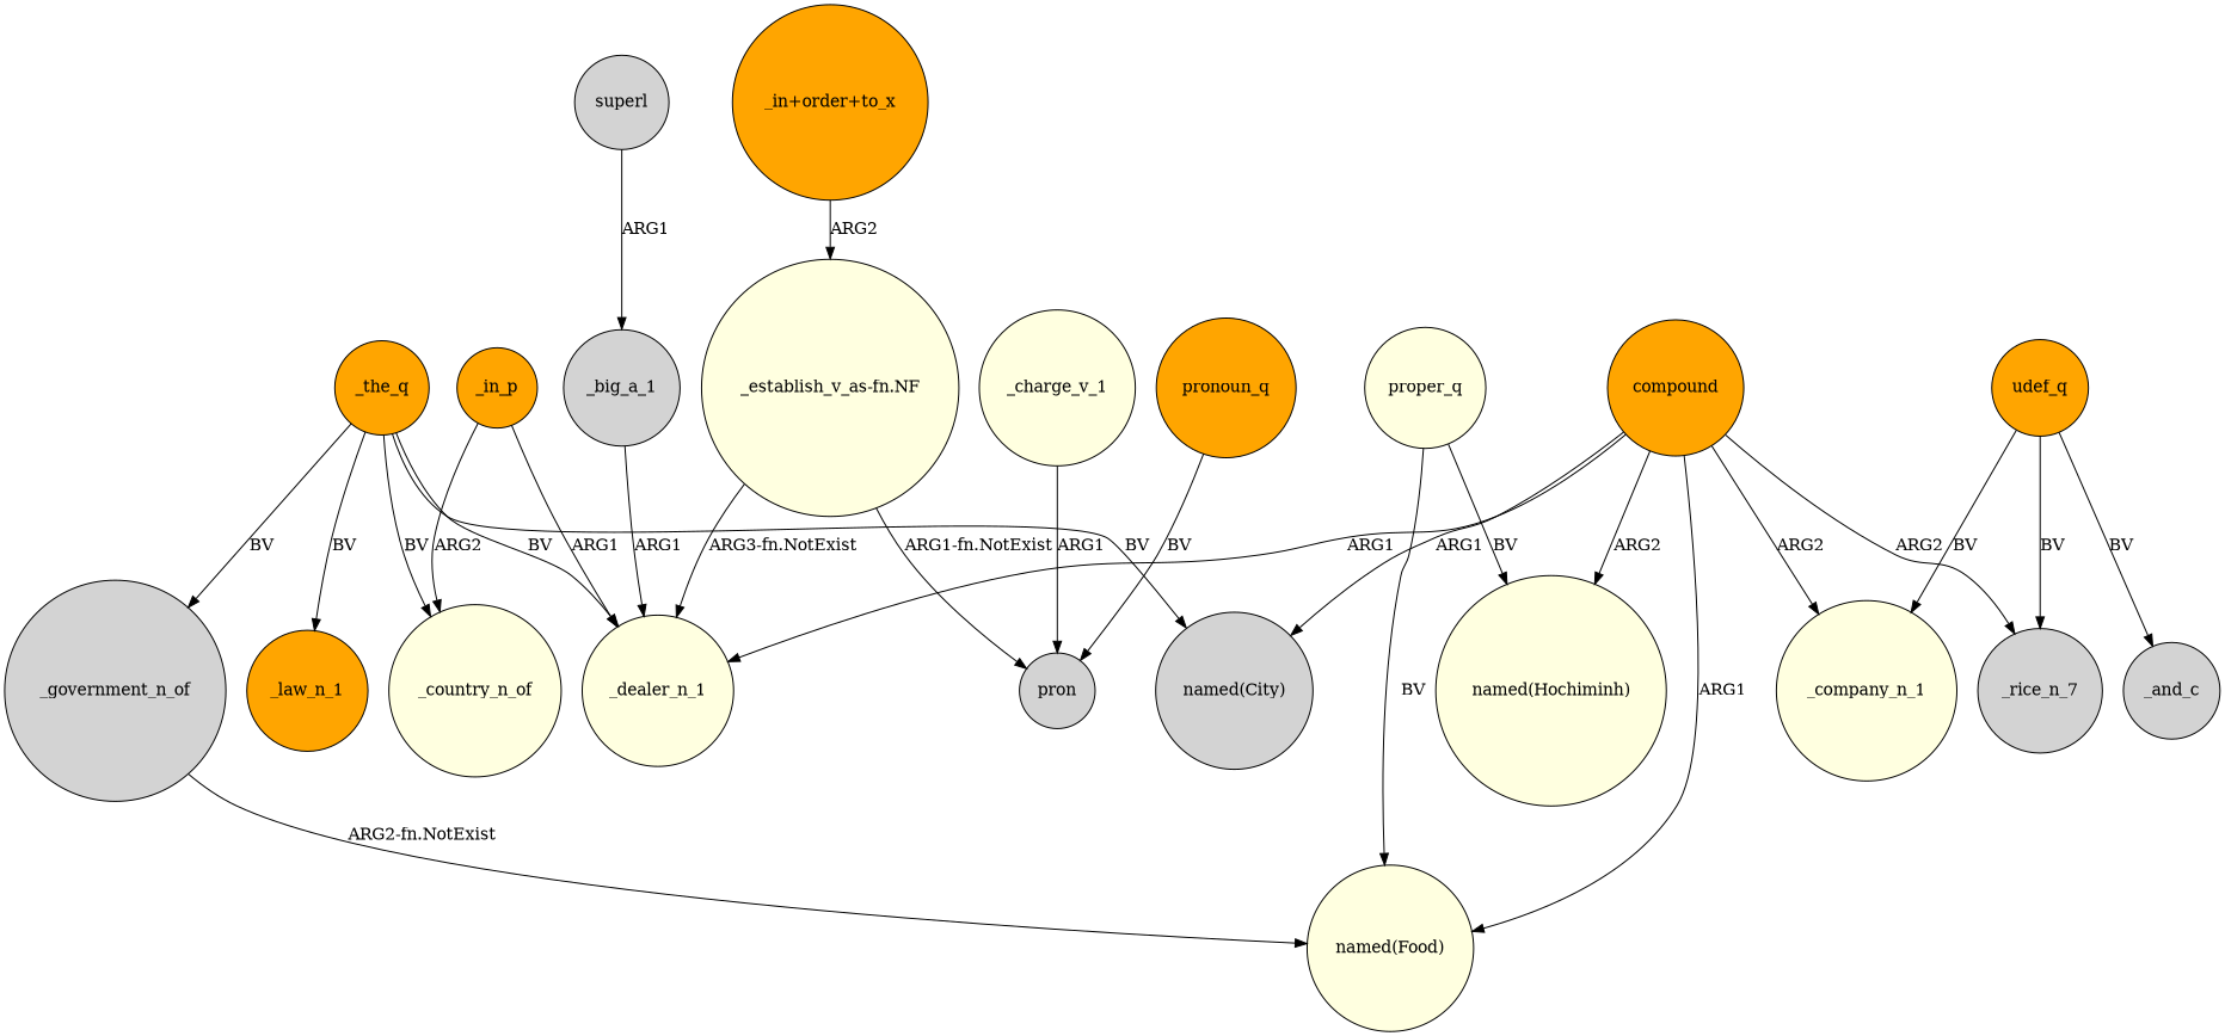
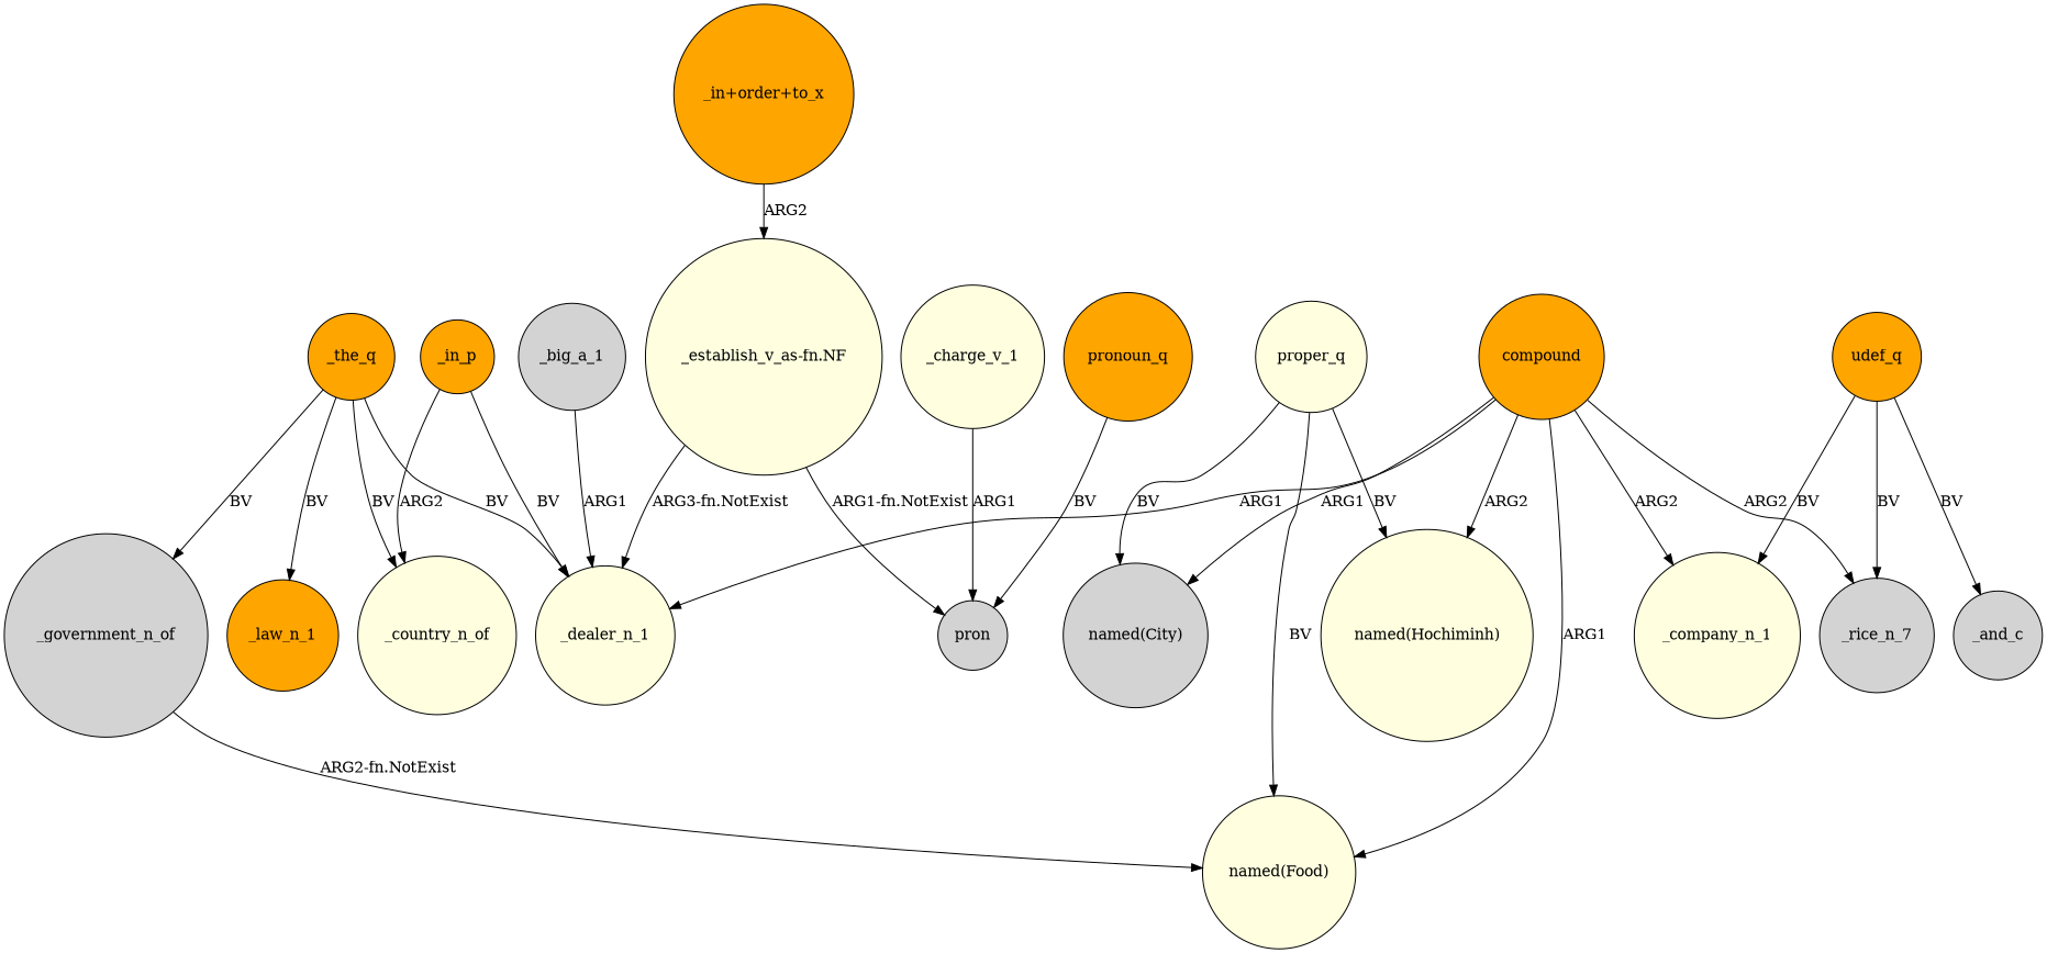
  digraph {
    node [fillcolor=lightyellow shape=circle style=filled]
    compound [fillcolor=orange]
    "named(Food)"
    _dealer_n_1
    n4 [fillcolor=lightgrey label=_rice_n_7]
    _company_n_1
    "named(Hochiminh)"
    "named(City)" [fillcolor=lightgrey]
    "_in+order+to_x" [fillcolor=orange]
    "_establish_v_as-fn.NF"
    pron [fillcolor=lightgrey]
    _charge_v_1
    _the_q [fillcolor=orange]
    _country_n_of
    _law_n_1 [fillcolor=orange]
    _government_n_of [fillcolor=lightgrey]
    udef_q [fillcolor=orange]
    _and_c [fillcolor=lightgrey]
    proper_q
    _in_p [fillcolor=orange]
    pronoun_q [fillcolor=orange]
    _big_a_1 [fillcolor=lightgrey]
-   superl [fillcolor=lightgrey]
    compound -> "named(Food)" [label=ARG1]
    compound -> _dealer_n_1 [label=ARG1]
    compound -> n4 [label=ARG2]
    compound -> _company_n_1 [label=ARG2]
    compound -> "named(Hochiminh)" [label=ARG2]
    compound -> "named(City)" [label=ARG1]
    "_in+order+to_x" -> "_establish_v_as-fn.NF" [label=ARG2]
    "_establish_v_as-fn.NF" -> _dealer_n_1 [label="ARG3-fn.NotExist"]
    "_establish_v_as-fn.NF" -> pron [label="ARG1-fn.NotExist"]
    _charge_v_1 -> pron [label=ARG1]
    _the_q -> _dealer_n_1 [label=BV]
    _the_q -> _country_n_of [label=BV]
    _the_q -> _law_n_1 [label=BV]
    _the_q -> _government_n_of [label=BV]
    _government_n_of -> "named(Food)" [label="ARG2-fn.NotExist"]
    udef_q -> n4 [label=BV]
    udef_q -> _company_n_1 [label=BV]
    udef_q -> _and_c [label=BV]
    proper_q -> "named(Food)" [label=BV]
    proper_q -> "named(Hochiminh)" [label=BV]
-   _the_q -> "named(City)" [label=BV]
-   _in_p -> _dealer_n_1 [label=ARG1]
+   proper_q -> "named(City)" [label=BV]
+   _in_p -> _dealer_n_1 [label=BV]
    _in_p -> _country_n_of [label=ARG2]
    pronoun_q -> pron [label=BV]
    _big_a_1 -> _dealer_n_1 [label=ARG1]
-   superl -> _big_a_1 [label=ARG1]
  }
